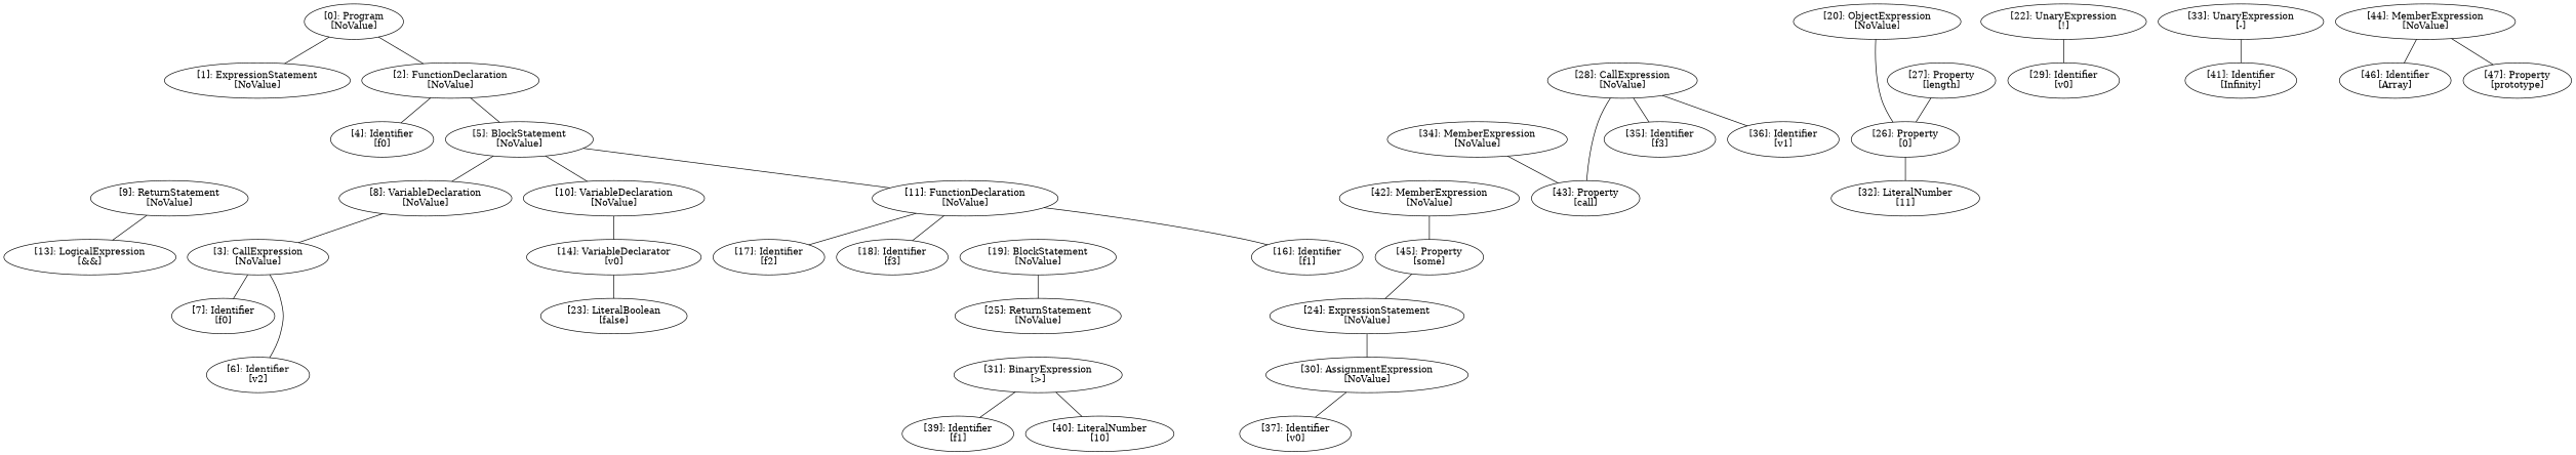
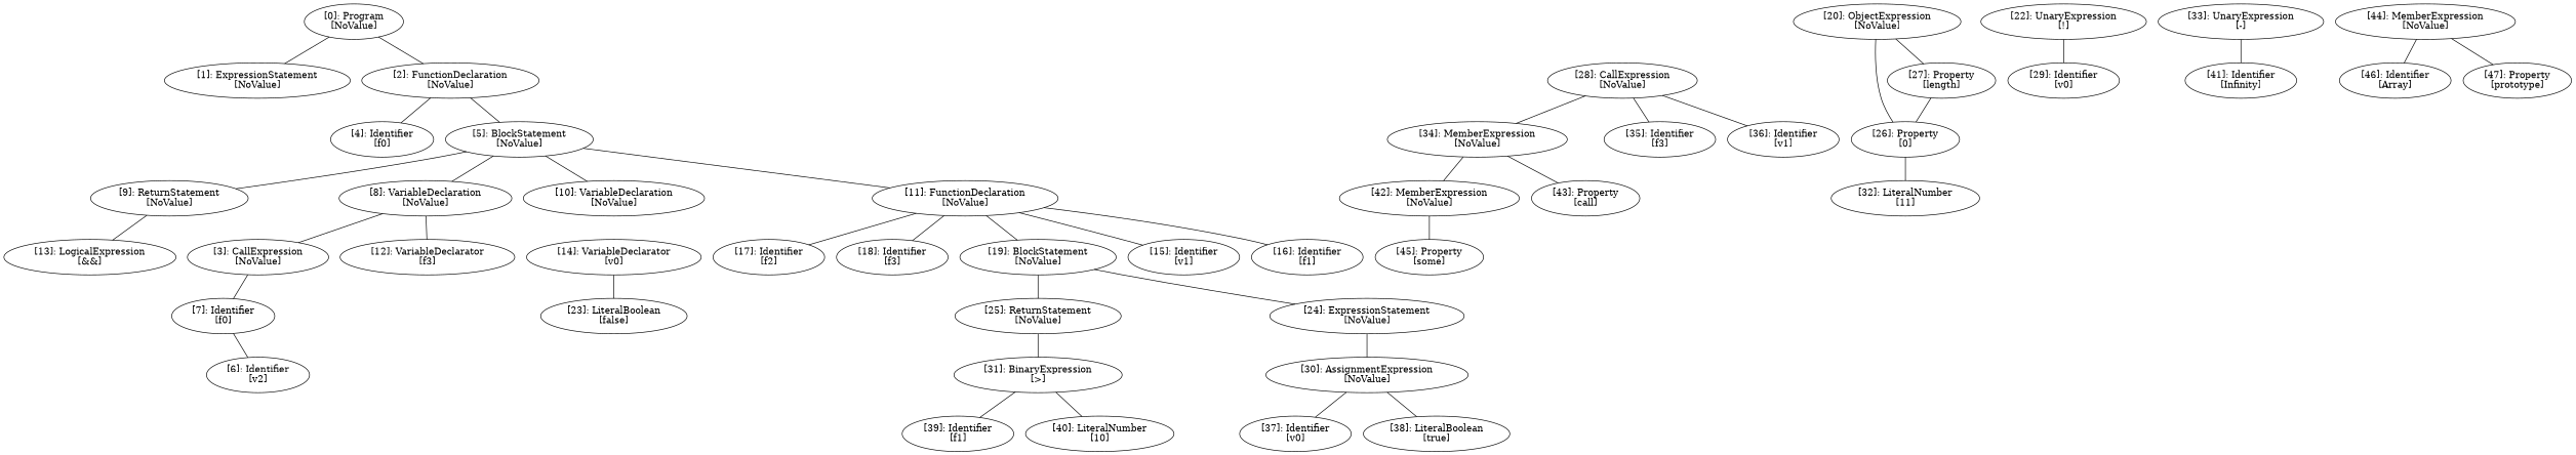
  graph {
    n1 [label="[0]: Program\n[NoValue]"]
    n2 [label="[1]: ExpressionStatement\n[NoValue]"]
    n3 [label="[2]: FunctionDeclaration\n[NoValue]"]
    n4 [label="[4]: Identifier\n[f0]"]
    n5 [label="[5]: BlockStatement\n[NoValue]"]
    n6 [label="[3]: CallExpression\n[NoValue]"]
    n7 [label="[6]: Identifier\n[v2]"]
    n8 [label="[7]: Identifier\n[f0]"]
    n9 [label="[8]: VariableDeclaration\n[NoValue]"]
    n10 [label="[9]: ReturnStatement\n[NoValue]"]
    n11 [label="[10]: VariableDeclaration\n[NoValue]"]
    n12 [label="[11]: FunctionDeclaration\n[NoValue]"]
+   n13 [label="[12]: VariableDeclarator\n[f3]"]
    n14 [label="[13]: LogicalExpression\n[&&]"]
    n15 [label="[14]: VariableDeclarator\n[v0]"]
+   n16 [label="[15]: Identifier\n[v1]"]
    n17 [label="[16]: Identifier\n[f1]"]
    n18 [label="[17]: Identifier\n[f2]"]
    n19 [label="[18]: Identifier\n[f3]"]
    n20 [label="[19]: BlockStatement\n[NoValue]"]
    n21 [label="[23]: LiteralBoolean\n[false]"]
    n22 [label="[24]: ExpressionStatement\n[NoValue]"]
    n23 [label="[25]: ReturnStatement\n[NoValue]"]
    n24 [label="[20]: ObjectExpression\n[NoValue]"]
    n25 [label="[26]: Property\n[0]"]
    n26 [label="[27]: Property\n[length]"]
    n27 [label="[22]: UnaryExpression\n[!]"]
    n28 [label="[29]: Identifier\n[v0]"]
    n29 [label="[30]: AssignmentExpression\n[NoValue]"]
    n30 [label="[31]: BinaryExpression\n[>]"]
    n31 [label="[32]: LiteralNumber\n[11]"]
    n32 [label="[28]: CallExpression\n[NoValue]"]
    n33 [label="[34]: MemberExpression\n[NoValue]"]
    n34 [label="[35]: Identifier\n[f3]"]
    n35 [label="[36]: Identifier\n[v1]"]
    n36 [label="[37]: Identifier\n[v0]"]
+   n37 [label="[38]: LiteralBoolean\n[true]"]
    n38 [label="[39]: Identifier\n[f1]"]
    n39 [label="[40]: LiteralNumber\n[10]"]
    n40 [label="[33]: UnaryExpression\n[-]"]
    n41 [label="[41]: Identifier\n[Infinity]"]
    n42 [label="[42]: MemberExpression\n[NoValue]"]
    n43 [label="[43]: Property\n[call]"]
    n44 [label="[45]: Property\n[some]"]
    n45 [label="[44]: MemberExpression\n[NoValue]"]
    n46 [label="[46]: Identifier\n[Array]"]
    n47 [label="[47]: Property\n[prototype]"]
    n1 -- n2
    n1 -- n3
    n3 -- n4
    n3 -- n5
    n5 -- n9
+   n5 -- n10
    n5 -- n11
    n5 -- n12
-   n6 -- n7
+   n8 -- n7
    n6 -- n8
    n9 -- n6
+   n9 -- n13
    n10 -- n14
-   n11 -- n15
+   n12 -- n16
    n12 -- n17
    n12 -- n18
    n12 -- n19
+   n12 -- n20
    n15 -- n21
-   n44 -- n22
+   n20 -- n22
    n20 -- n23
    n22 -- n29
+   n23 -- n30
    n24 -- n25
+   n24 -- n26
    n25 -- n31
    n26 -- n25
    n27 -- n28
    n29 -- n36
+   n29 -- n37
    n30 -- n38
    n30 -- n39
-   n32 -- n43
+   n32 -- n33
    n32 -- n34
    n32 -- n35
+   n33 -- n42
    n33 -- n43
    n40 -- n41
    n42 -- n44
    n45 -- n46
    n45 -- n47
  }
